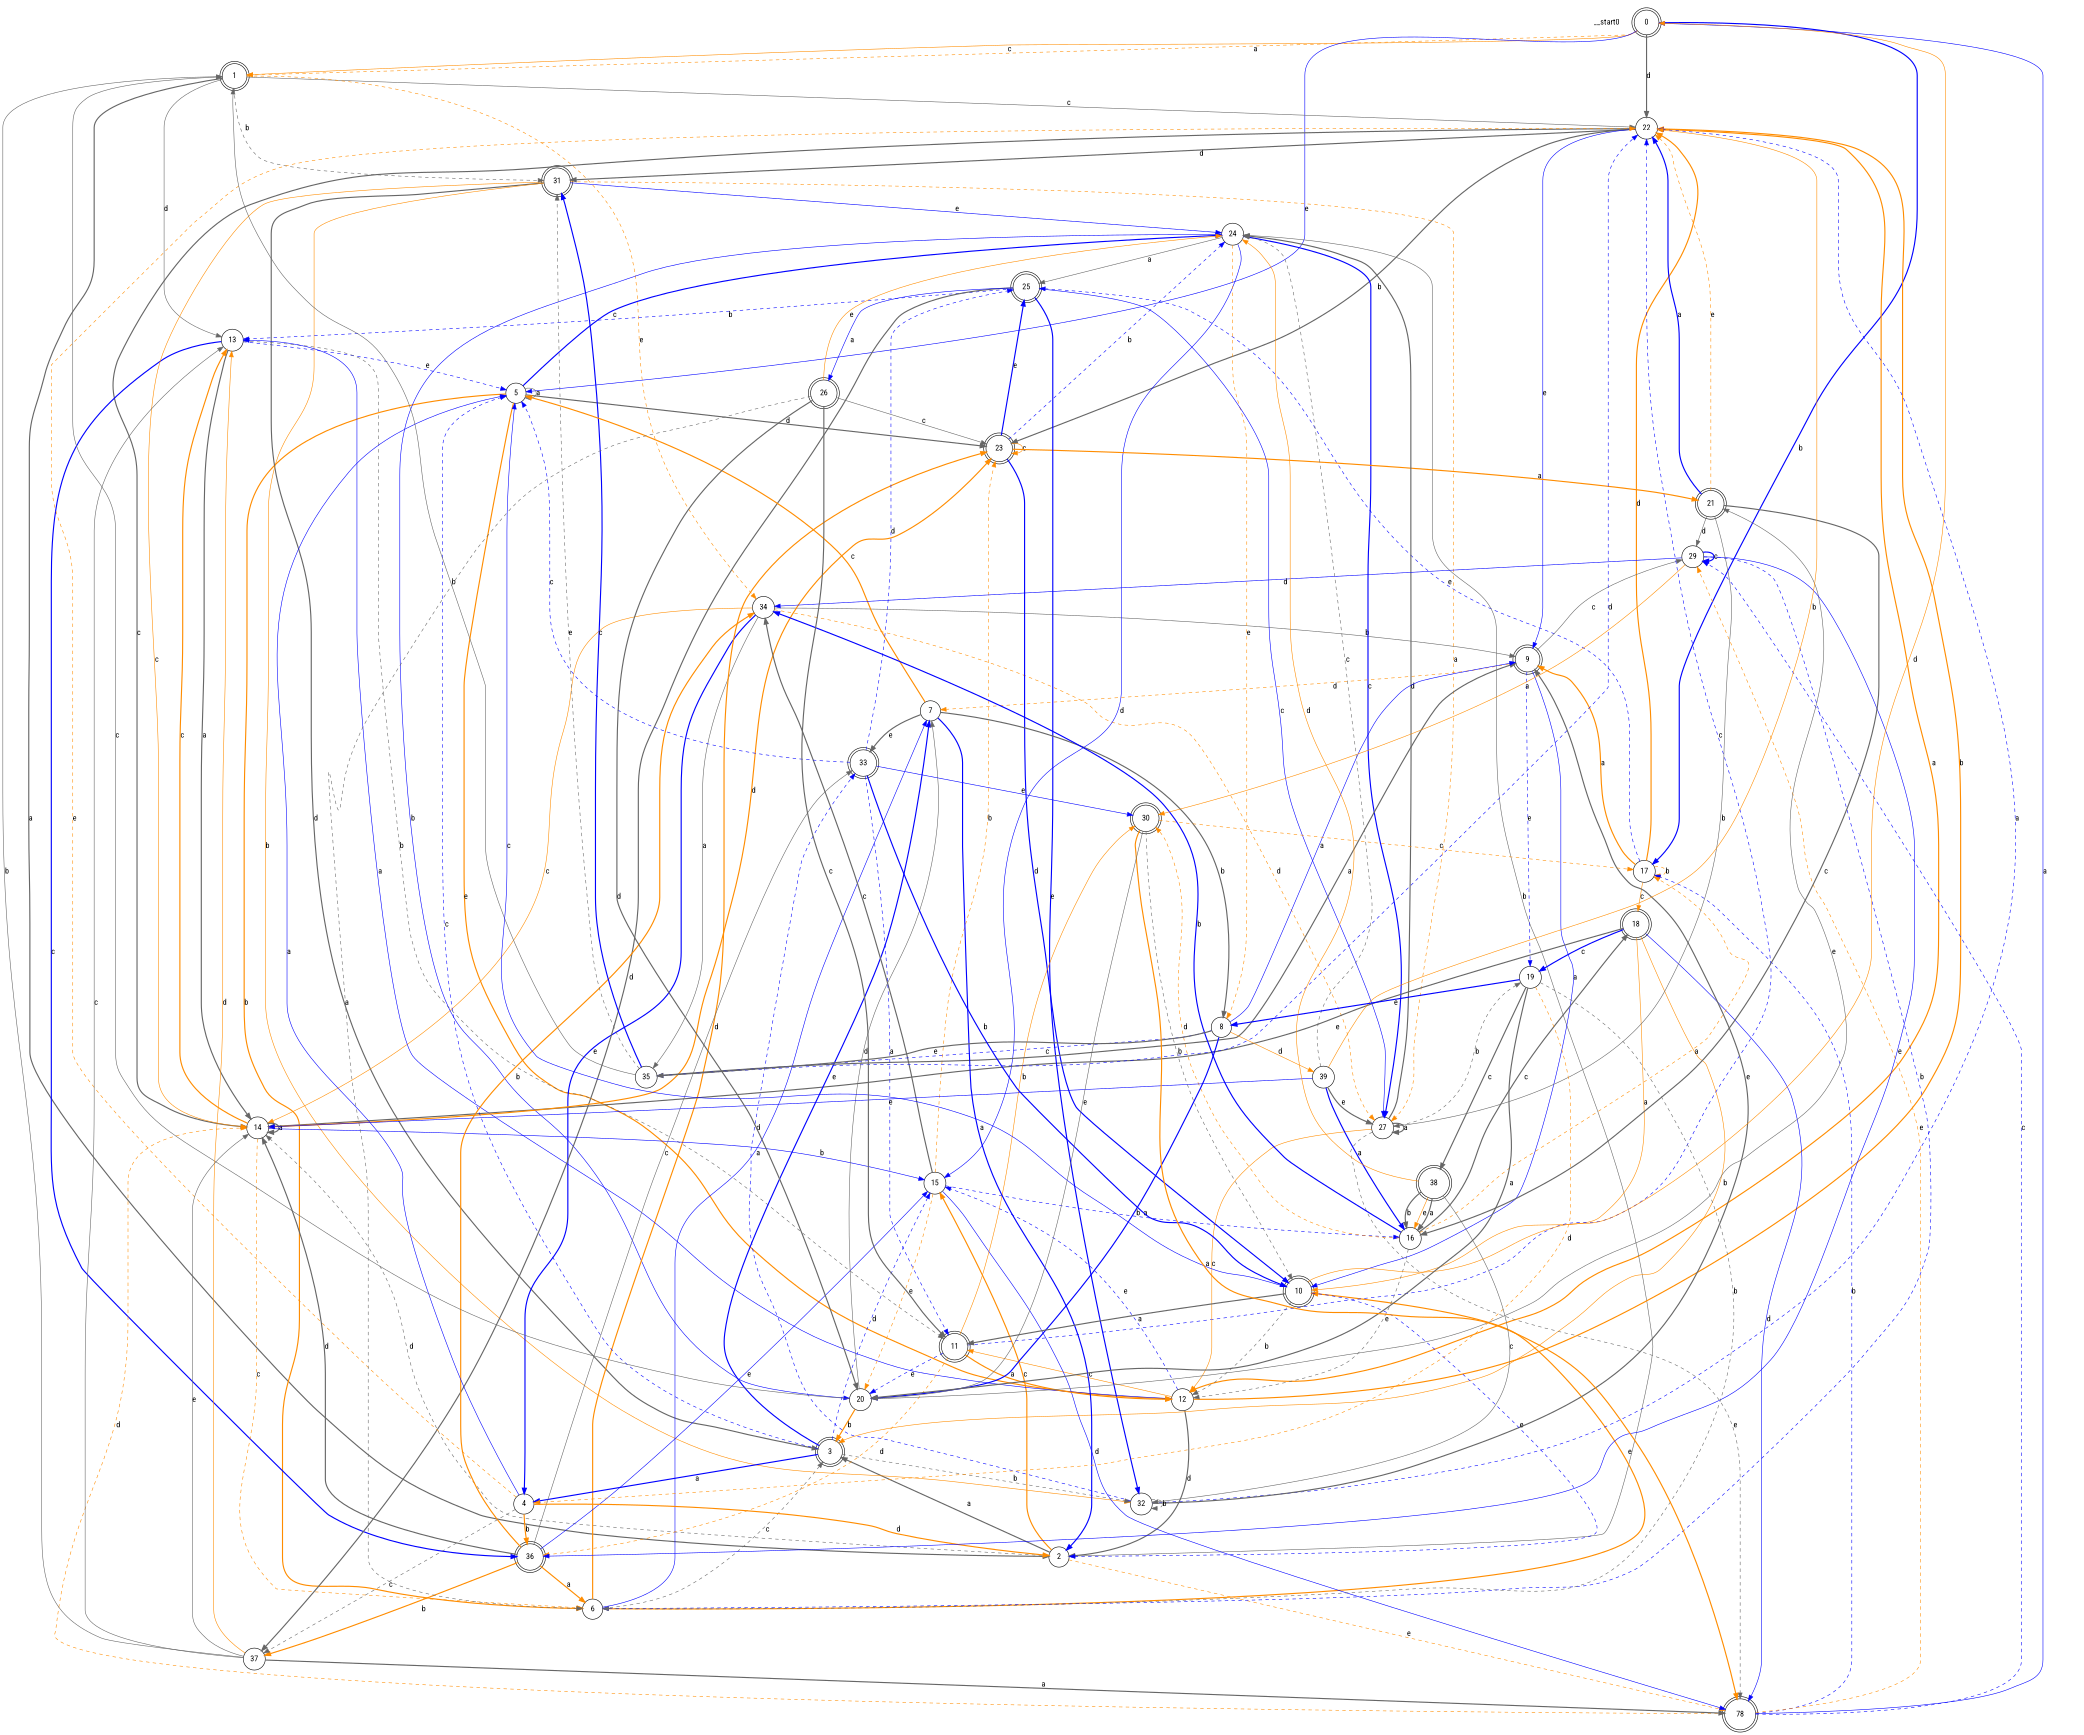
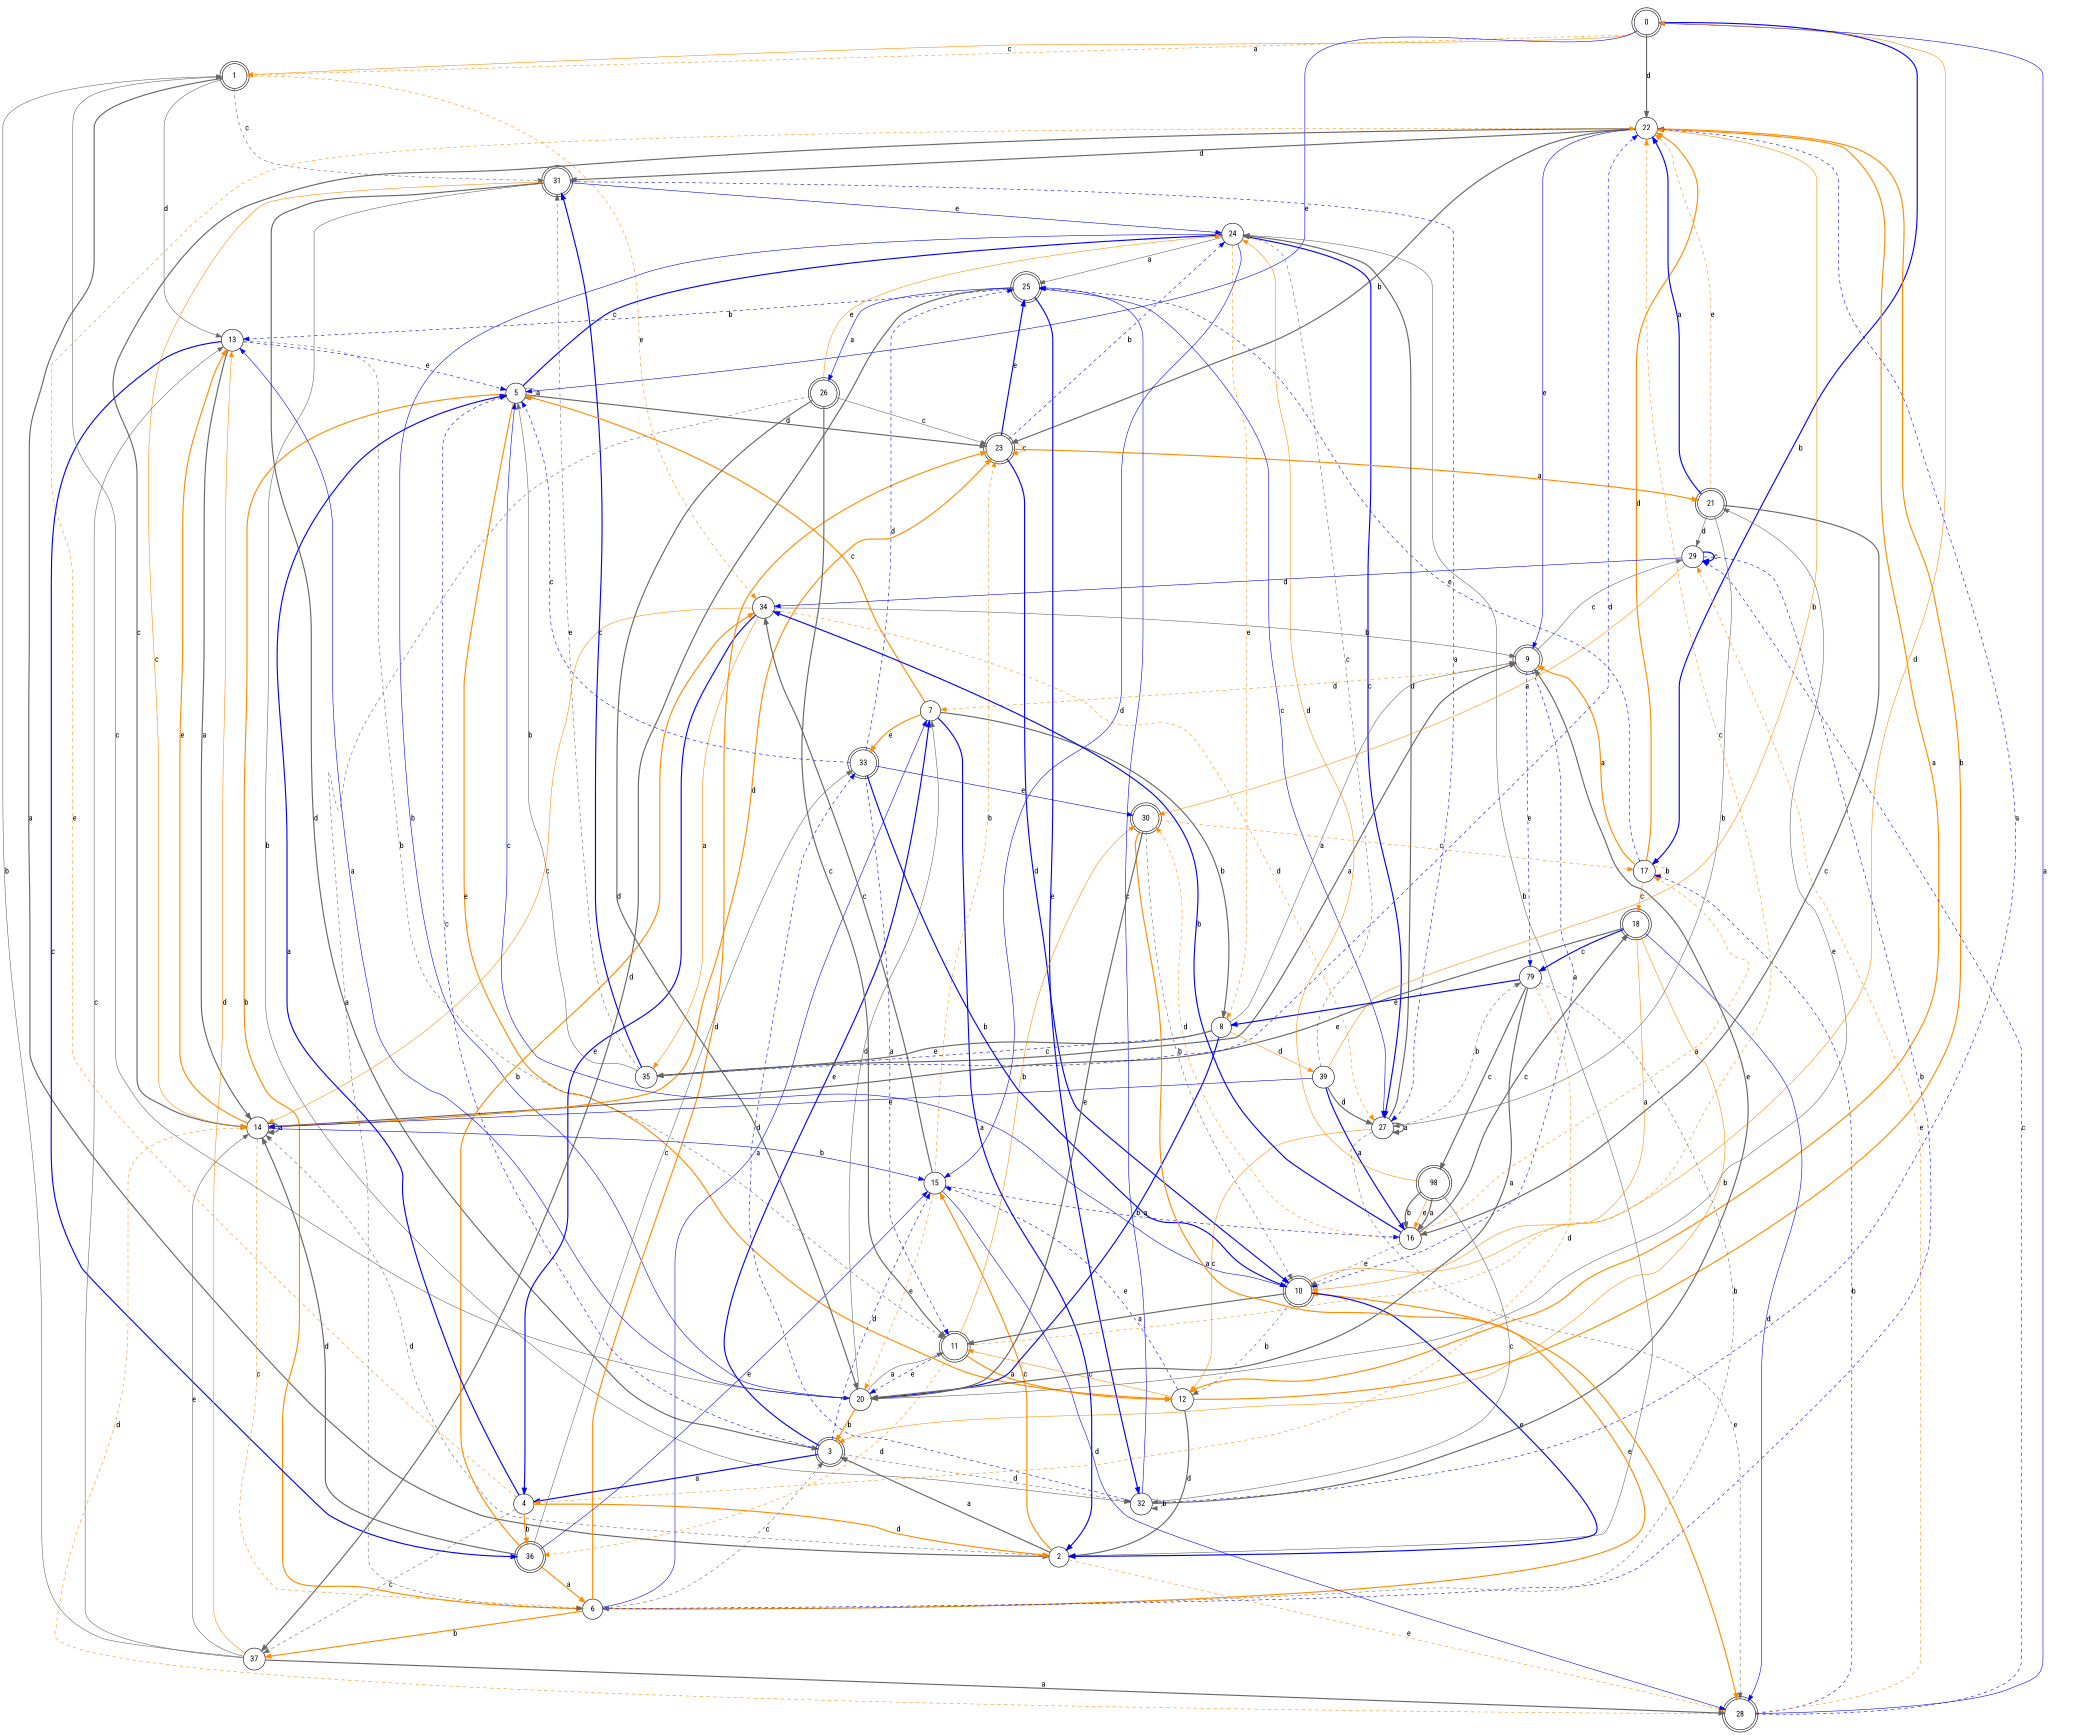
  digraph {
    fontname="Roboto Condensed"
    rankdir=TB
    node [fontname="Roboto Condensed" shape=circle color=black fillcolor=white style=filled]
    edge [color=gray40 fontname="Roboto Condensed" style=bold]
-   __start0 [shape=none color="" fillcolor="" style=""]
    n2 [label=0 shape=doublecircle style="rounded,filled"]
    n3 [label=1 shape=doublecircle style="rounded,filled"]
    n4 [label=5]
    n5 [label=17]
    n6 [label=22]
    n7 [label=2]
    n8 [label=13]
    n9 [label=31 shape=doublecircle style="rounded,filled"]
    n10 [label=34]
    n11 [label=24]
    n12 [label=6]
    n13 [label=12]
    n14 [label=23 shape=doublecircle style="rounded,filled"]
    n15 [label=9 shape=doublecircle style="rounded,filled"]
    n16 [label=18 shape=doublecircle style="rounded,filled"]
    n17 [label=25 shape=doublecircle style="rounded,filled"]
    n18 [label=14]
    n19 [label=3 shape=doublecircle style="rounded,filled"]
    n20 [label=15]
-   n21 [label=78 shape=doublecircle style="rounded,filled"]
+   n21 [label=28 shape=doublecircle style="rounded,filled"]
    n22 [label=36 shape=doublecircle style="rounded,filled"]
    n23 [label=11 shape=doublecircle style="rounded,filled"]
    n24 [label=32]
    n25 [label=27]
    n26 [label=4]
    n27 [label=35]
    n28 [label=7]
    n29 [label=20]
    n30 [label=16]
    n31 [label=8]
    n32 [label=29]
    n33 [label=37]
    n34 [label=33 shape=doublecircle style="rounded,filled"]
    n35 [label=10 shape=doublecircle style="rounded,filled"]
    n36 [label=21 shape=doublecircle style="rounded,filled"]
    n37 [label=39]
-   n38 [label=19]
+   n38 [label=79]
    n39 [label=30 shape=doublecircle style="rounded,filled"]
-   n40 [label=38 shape=doublecircle style="rounded,filled"]
+   n40 [label=98 shape=doublecircle style="rounded,filled"]
    n41 [label=26 shape=doublecircle style="rounded,filled"]
    n2 -> n3 [color=darkorange label=a style=dashed]
    n2 -> n3 [color=darkorange label=c style=solid]
    n2 -> n4 [color=blue label=e style=solid]
    n2 -> n5 [color=blue label=b]
    n2 -> n6 [label=d]
-   n3 -> n6 [label=c style=solid]
    n3 -> n7 [label=a]
    n3 -> n8 [label=d style=solid]
-   n3 -> n9 [label=b style=dashed]
+   n3 -> n9 [label=c style=dashed]
    n3 -> n10 [color=darkorange label=e style=dashed]
    n4 -> n4 [label=a style=solid]
    n4 -> n11 [color=blue label=c]
    n4 -> n12 [color=darkorange label=b]
    n4 -> n13 [color=darkorange label=e]
    n4 -> n14 [label=d]
    n5 -> n5 [color=darkorange label=b style=dashed]
    n5 -> n6 [color=darkorange label=d]
    n5 -> n15 [color=darkorange label=a]
    n5 -> n16 [color=darkorange label=c style=solid]
    n5 -> n17 [color=blue label=e style=dashed]
    n6 -> n9 [label=d]
    n6 -> n13 [color=darkorange label=a]
    n6 -> n14 [label=b]
    n6 -> n15 [color=blue label=e style=solid]
    n6 -> n18 [label=c]
    n7 -> n11 [label=b style=solid]
    n7 -> n18 [label=d style=dashed]
    n7 -> n19 [label=a]
    n7 -> n20 [color=darkorange label=c]
    n7 -> n21 [color=darkorange label=e style=dashed]
    n8 -> n4 [color=blue label=e style=dashed]
    n8 -> n18 [label=a]
    n8 -> n22 [color=blue label=c]
    n8 -> n23 [label=b style=dashed]
    n9 -> n11 [color=blue label=e style=solid]
    n9 -> n18 [color=darkorange label=c style=solid]
    n9 -> n19 [label=d]
-   n9 -> n24 [color=darkorange label=b style=solid]
-   n9 -> n25 [color=darkorange label=a style=dashed]
+   n9 -> n24 [label=b style=solid]
+   n9 -> n25 [color=blue label=a style=dashed]
    n10 -> n15 [label=b style=solid]
    n10 -> n18 [color=darkorange label=c style=solid]
    n10 -> n25 [color=darkorange label=d style=dashed]
    n10 -> n26 [color=blue label=e]
-   n10 -> n27 [label=a style=solid]
+   n10 -> n27 [color=darkorange label=a style=solid]
    n11 -> n17 [label=a style=solid]
    n11 -> n20 [color=blue label=d style=solid]
    n11 -> n25 [color=blue label=c]
    n11 -> n29 [color=blue label=b style=solid]
    n11 -> n31 [color=darkorange label=e style=dashed]
    n12 -> n14 [color=darkorange label=d]
    n12 -> n19 [label=c style=dashed]
    n12 -> n28 [color=blue label=a style=solid]
-   n22 -> n33 [color=darkorange label=b]
+   n12 -> n33 [color=darkorange label=b]
    n12 -> n35 [color=darkorange label=e]
    n13 -> n6 [color=darkorange label=b]
    n13 -> n7 [label=d]
-   n13 -> n8 [color=blue label=a style=solid]
+   n29 -> n8 [color=blue label=a style=solid]
    n13 -> n20 [color=blue label=e style=dashed]
    n13 -> n23 [color=darkorange label=c style=solid]
    n14 -> n11 [color=blue label=b style=dashed]
    n14 -> n14 [color=darkorange label=c style=solid]
    n14 -> n17 [color=blue label=e]
    n14 -> n35 [color=blue label=d]
    n14 -> n36 [color=darkorange label=a]
    n15 -> n28 [color=darkorange label=d style=dashed]
    n15 -> n32 [label=c style=solid]
-   n15 -> n35 [color=blue label=a style=solid]
+   n15 -> n35 [color=blue label=a style=dashed]
    n15 -> n38 [color=blue label=e style=dashed]
    n16 -> n18 [label=e]
    n16 -> n19 [color=darkorange label=b style=solid]
    n16 -> n21 [color=blue label=d style=solid]
    n16 -> n35 [color=darkorange label=a style=solid]
    n16 -> n38 [color=blue label=c]
    n17 -> n8 [color=blue label=b style=dashed]
    n17 -> n24 [color=blue label=e]
    n17 -> n25 [color=blue label=c style=solid]
    n17 -> n33 [label=d]
    n17 -> n41 [color=blue label=a style=solid]
-   n18 -> n8 [color=darkorange label=c]
+   n18 -> n8 [color=darkorange label=e]
    n18 -> n12 [color=darkorange label=c style=dashed]
    n18 -> n14 [color=darkorange label=d]
    n18 -> n18 [label=a]
    n18 -> n20 [color=blue label=b style=solid]
    n19 -> n4 [color=blue label=c style=dashed]
    n19 -> n20 [color=blue label=d style=dashed]
-   n19 -> n24 [label=b style=dashed]
+   n19 -> n24 [label=d style=dashed]
    n19 -> n26 [color=blue label=a]
    n19 -> n28 [color=blue label=e]
    n20 -> n10 [label=c]
    n20 -> n14 [color=darkorange label=b style=dashed]
    n20 -> n21 [color=blue label=d style=solid]
    n20 -> n29 [color=darkorange label=e style=dashed]
    n20 -> n30 [color=blue label=a style=dashed]
    n21 -> n2 [color=blue label=a style=solid]
    n21 -> n5 [color=blue label=b style=dashed]
    n21 -> n18 [color=darkorange label=d style=dashed]
    n21 -> n32 [color=blue label=c style=dashed]
    n21 -> n32 [color=darkorange label=e style=dashed]
    n22 -> n10 [color=darkorange label=b]
    n22 -> n12 [color=darkorange label=a]
    n22 -> n18 [label=d]
    n22 -> n20 [color=blue label=e style=solid]
    n22 -> n34 [label=c style=solid]
-   n23 -> n6 [color=blue label=c style=dashed]
+   n23 -> n6 [color=darkorange label=c style=dashed]
    n23 -> n13 [color=darkorange label=a]
    n23 -> n22 [color=darkorange label=d style=dashed]
    n23 -> n29 [color=blue label=e style=dashed]
    n23 -> n39 [color=darkorange label=b style=solid]
    n24 -> n6 [color=blue label=a style=dashed]
    n24 -> n15 [label=e]
+   n24 -> n17 [color=blue label=c style=solid]
    n24 -> n24 [label=b style=dashed]
    n24 -> n34 [color=blue label=d style=dashed]
    n25 -> n11 [label=d]
    n25 -> n13 [color=darkorange label=c style=solid]
    n25 -> n21 [label=e style=dashed]
    n25 -> n25 [label=a]
    n25 -> n38 [label=b style=dashed]
-   n26 -> n4 [color=blue label=a style=solid]
+   n26 -> n4 [color=blue label=a]
    n26 -> n6 [color=darkorange label=e style=dashed]
    n26 -> n7 [color=darkorange label=d]
    n26 -> n22 [color=darkorange label=b]
    n26 -> n33 [label=c style=dashed]
-   n27 -> n3 [label=b style=solid]
+   n27 -> n4 [label=b style=solid]
    n27 -> n6 [color=blue label=d style=dashed]
    n27 -> n9 [color=blue label=c]
    n27 -> n9 [label=e style=dashed]
    n27 -> n15 [label=a]
    n28 -> n4 [color=darkorange label=c]
    n28 -> n7 [color=blue label=a]
    n28 -> n31 [label=b]
-   n28 -> n34 [label=e]
+   n28 -> n34 [color=darkorange label=e]
    n29 -> n3 [label=c style=solid]
    n29 -> n19 [color=darkorange label=b]
+   n29 -> n23 [label=a style=solid]
    n29 -> n28 [label=d style=solid]
    n29 -> n36 [label=e style=solid]
    n30 -> n5 [color=darkorange label=a style=dashed]
    n30 -> n10 [color=blue label=b]
    n30 -> n16 [label=c]
-   n30 -> n13 [label=e style=dashed]
+   n30 -> n35 [label=e style=dashed]
    n30 -> n39 [color=darkorange label=d style=dashed]
-   n31 -> n15 [color=blue label=a style=solid]
+   n31 -> n15 [label=a style=solid]
    n31 -> n27 [color=blue label=c style=dashed]
    n31 -> n27 [label=e]
    n31 -> n29 [color=blue label=b]
    n31 -> n37 [color=darkorange label=d style=solid]
    n32 -> n10 [color=blue label=d style=solid]
    n32 -> n12 [color=blue label=b style=dashed]
-   n32 -> n22 [color=blue label=e style=solid]
    n32 -> n32 [color=blue label=c]
    n32 -> n39 [color=darkorange label=a style=solid]
    n33 -> n3 [label=b style=solid]
    n33 -> n8 [label=c style=solid]
    n33 -> n8 [color=darkorange label=d style=solid]
    n33 -> n18 [label=e style=solid]
    n33 -> n21 [label=a]
    n34 -> n4 [color=blue label=c style=dashed]
    n34 -> n17 [color=blue label=d style=dashed]
    n34 -> n23 [color=blue label=a style=dashed]
    n34 -> n35 [color=blue label=b]
    n34 -> n39 [color=blue label=e style=solid]
    n35 -> n2 [color=darkorange label=d style=solid]
    n35 -> n4 [color=blue label=c style=solid]
-   n35 -> n7 [color=blue label=e style=dashed]
+   n35 -> n7 [color=blue label=e]
    n35 -> n13 [label=b style=dashed]
    n35 -> n23 [label=a]
    n36 -> n6 [color=blue label=a]
    n36 -> n6 [color=darkorange label=e style=dashed]
    n36 -> n25 [label=b style=solid]
    n36 -> n30 [label=c]
    n36 -> n32 [label=d style=solid]
    n37 -> n6 [color=darkorange label=b style=solid]
    n37 -> n11 [label=c style=dashed]
    n37 -> n18 [color=blue label=e style=solid]
-   n37 -> n25 [label=e]
+   n37 -> n25 [label=d]
    n37 -> n30 [color=blue label=a]
    n38 -> n12 [label=b style=dashed]
    n38 -> n26 [color=darkorange label=d style=dashed]
    n38 -> n29 [label=a]
    n38 -> n31 [color=blue label=e]
    n38 -> n40 [label=c]
    n39 -> n5 [color=darkorange label=c style=dashed]
    n39 -> n21 [color=darkorange label=a]
-   n39 -> n29 [label=e style=solid]
+   n39 -> n29 [label=e]
    n39 -> n35 [label=b style=dashed]
    n40 -> n11 [color=darkorange label=d style=solid]
    n40 -> n24 [label=c style=solid]
    n40 -> n30 [label=a]
    n40 -> n30 [label=b]
    n40 -> n30 [color=darkorange label=e style=solid]
    n41 -> n11 [color=darkorange label=e style=solid]
    n41 -> n12 [label=a style=dashed]
    n41 -> n14 [label=c style=solid]
    n41 -> n23 [label=c]
    n41 -> n29 [label=d]
  }
